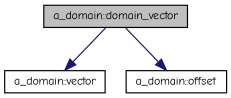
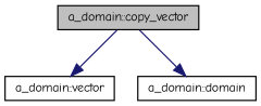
  digraph {
    fontname="Comic Neue"
    rankdir=TB
    node [color=black fillcolor=white fontname="Comic Neue" fontsize=10 shape=record style=filled]
    edge [color=midnightblue fontname="Comic Neue" fontsize=10 labelfontname=Helvetica labelfontsize=10 style=solid]
-   n1 [fillcolor=grey75 fontcolor=black height=0.2 label="a_domain::domain_vector" width=0.4]
+   n1 [fillcolor=grey75 fontcolor=black height=0.2 label="a_domain::copy_vector" width=0.4]
    n2 [height=0.2 label="a_domain::vector" width=0.4]
-   n3 [height=0.2 label="a_domain::offset" width=0.4]
+   n3 [height=0.2 label="a_domain::domain" width=0.4]
    n1 -> n2
    n1 -> n3
  }
